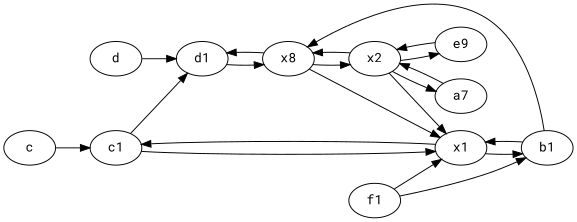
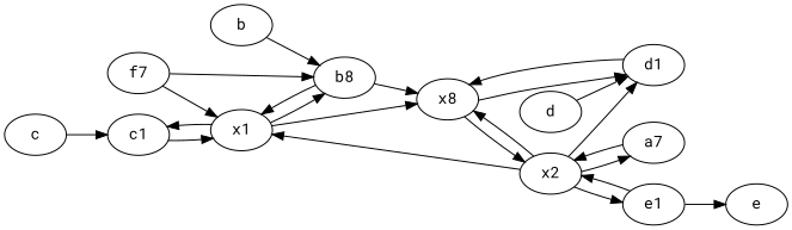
  digraph {
    fontname="Roboto Mono"
    rankdir=LR
    node [fontname="Roboto Mono"]
    edge [fontname="Roboto Mono"]
    c1
    d1
    x1
    c
    n5 [label=x8]
-   f1
-   b1
+   f1 [label=f7]
+   b1 [label=b8]
    n8 [label=a7]
    x2
-   e1 [label=e9]
+   e1
    d
-   c1 -> d1
+   e
+   b
+   x2 -> d1
    c1 -> x1
    d1 -> n5
    x1 -> c1
    x1 -> b1
    c -> c1
    n5 -> d1
-   n5 -> x1
+   x1 -> n5
    n5 -> x2
    f1 -> x1
    f1 -> b1
    b1 -> x1
    b1 -> n5
    n8 -> x2
    x2 -> x1
    x2 -> n5
    x2 -> n8
    x2 -> e1
    e1 -> x2
+   e1 -> e
    d -> d1
+   b -> b1
  }
